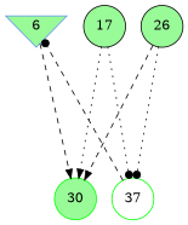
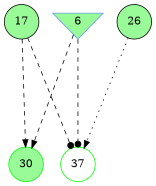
  digraph {
    ranksep=2.0
    node [color=black fillcolor=palegreen shape=circle style=filled]
    edge [arrowhead=normal style=dashed]
    6 [color=cornflowerblue shape=invtriangle]
    17
    26
    30 [color=green]
    n5 [color=green fillcolor=white label=37]
    subgraph sub_1 {
      rank=same
      6
    }
    subgraph sub_2 {
      rank=same
      17
      26
    }
    subgraph sub_3 {
      rank=same
      30
      n5
    }
    6 -> 30
-   n5 -> 6 [arrowhead=dot]
-   17 -> 30 [style=dotted]
-   17 -> n5 [arrowhead=dot style=dotted]
-   26 -> 30
-   26 -> n5 [arrowhead=dot style=dotted]
+   6 -> n5 [arrowhead=dot]
+   17 -> 30
+   17 -> n5 [arrowhead=dot]
+   26 -> n5 [style=dotted]
  }
